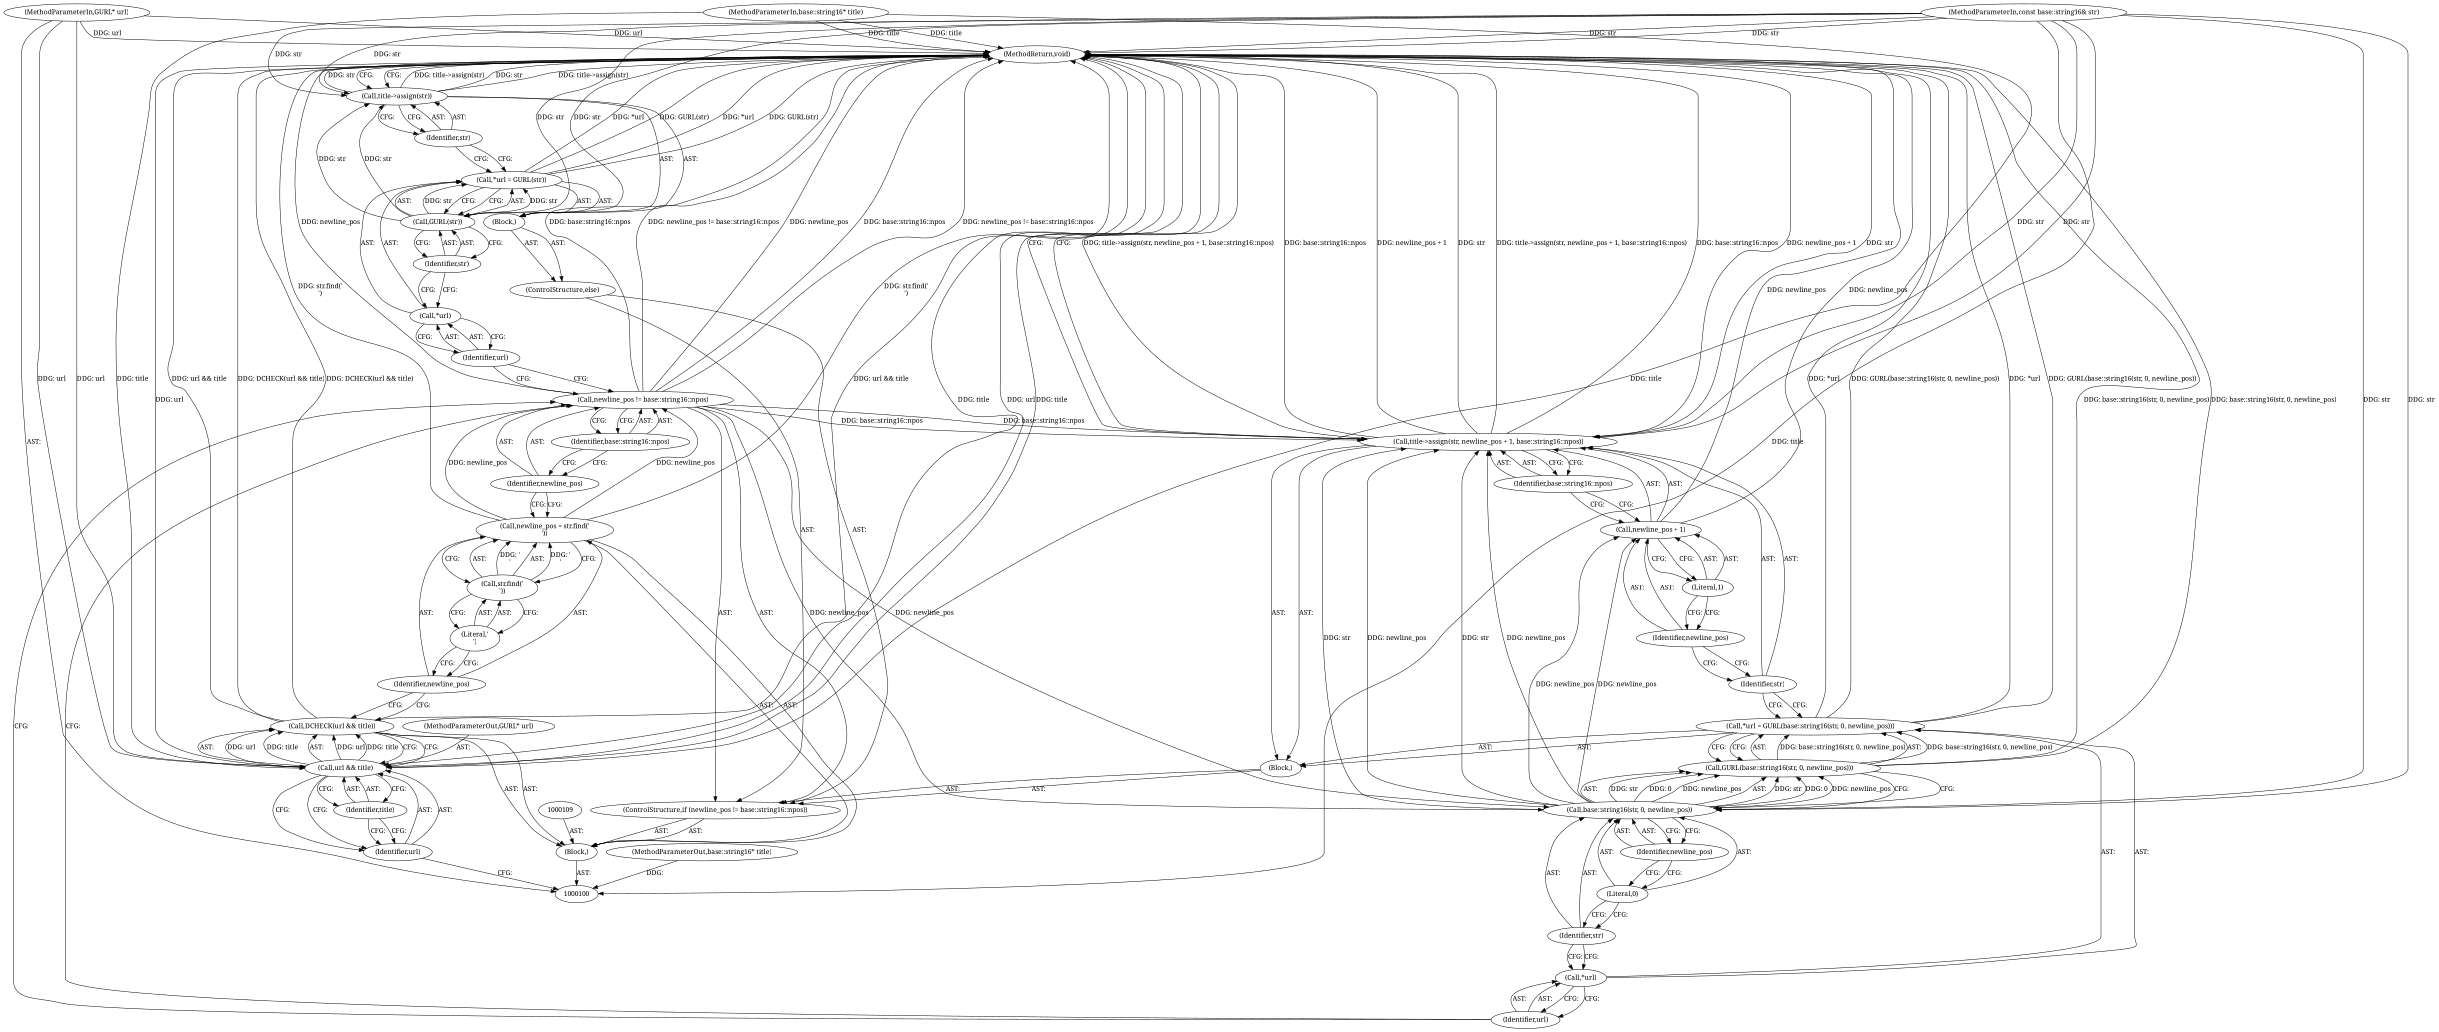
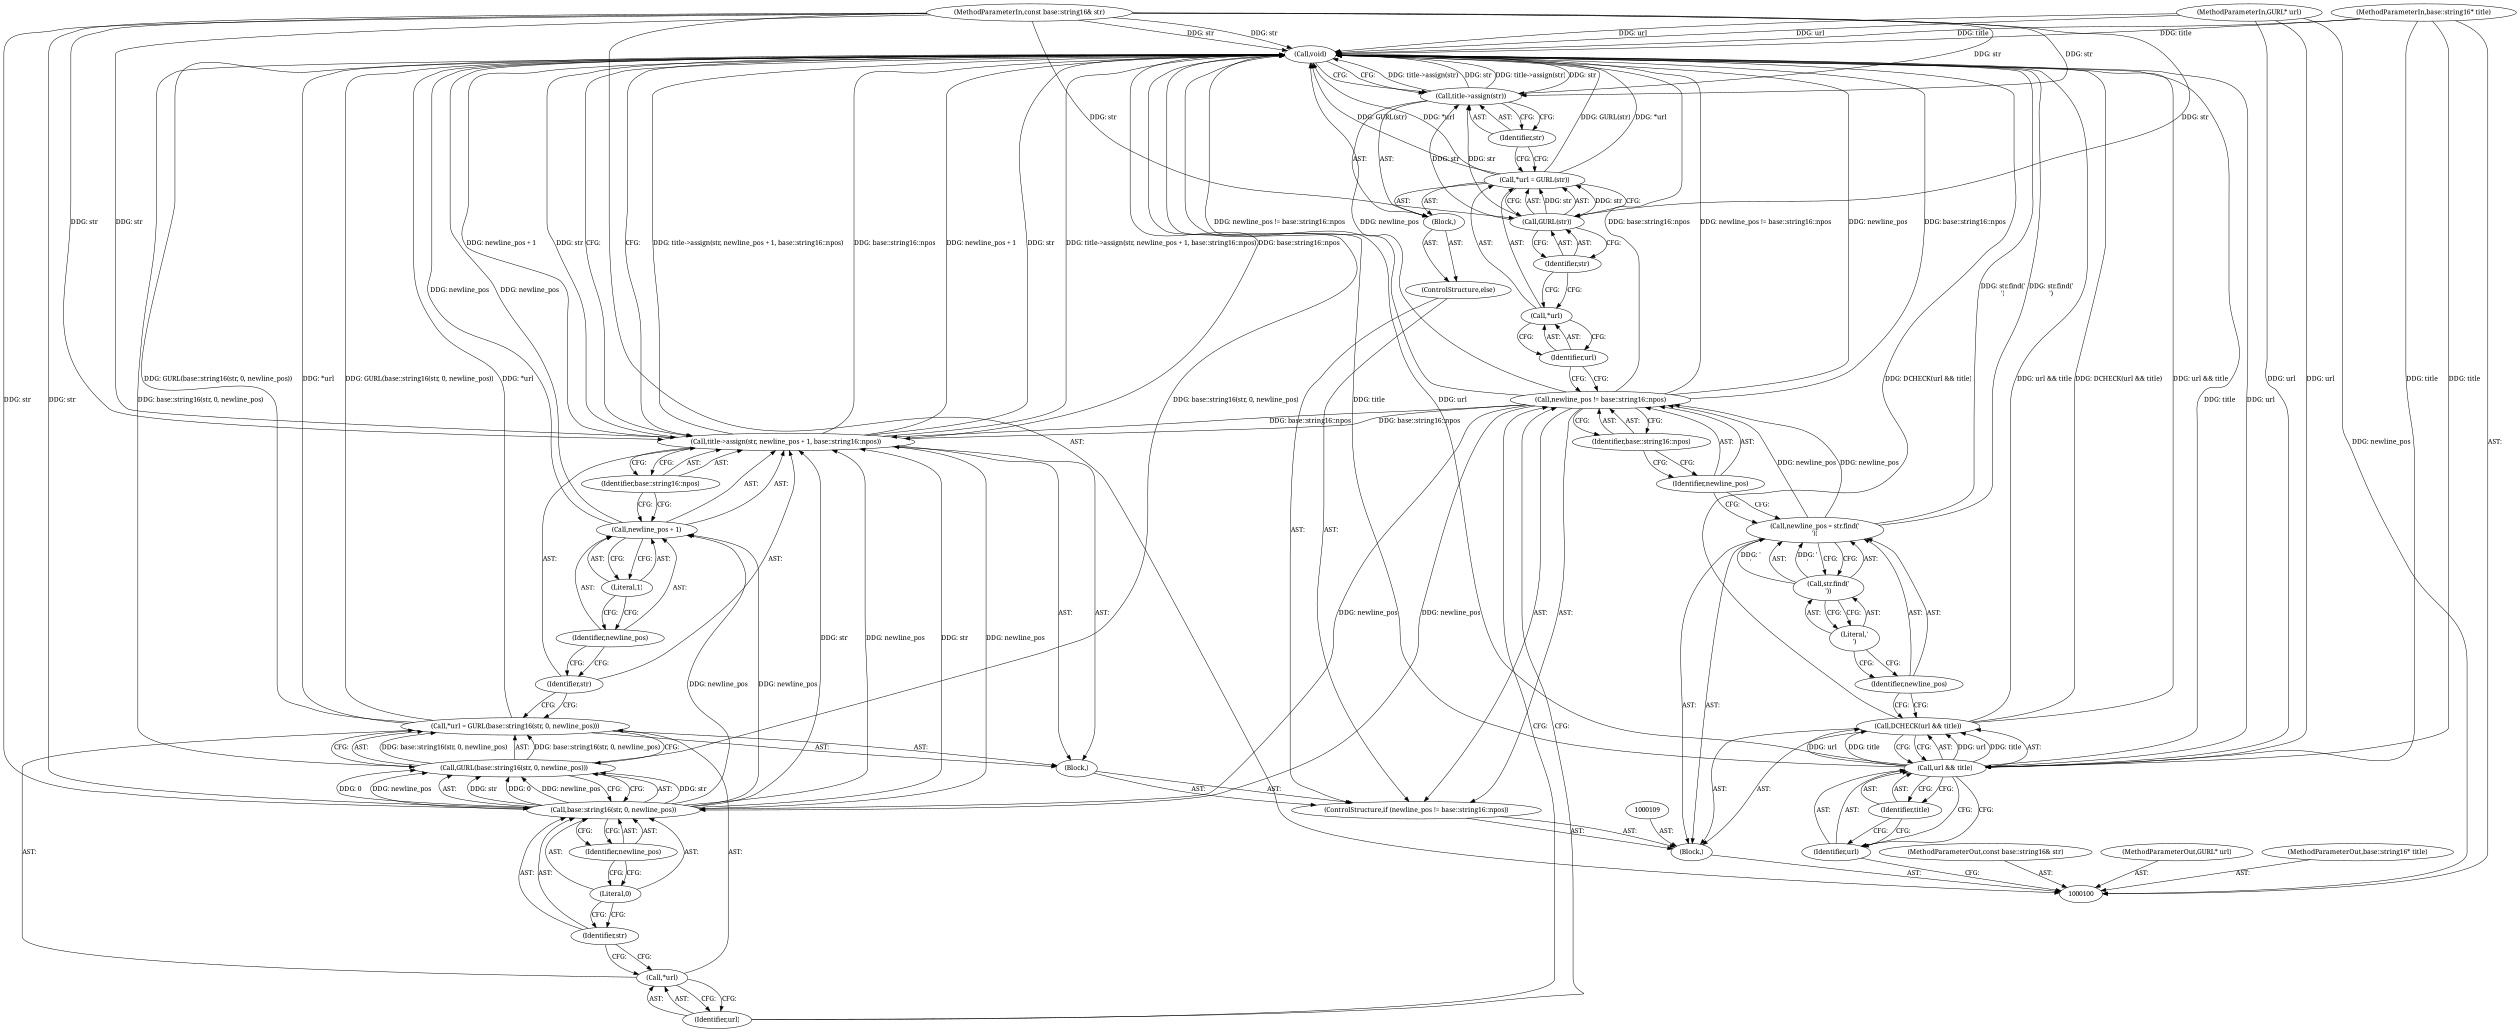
  digraph {
    fontname="Noto Serif"
    node [fontname="Noto Serif"]
    edge [fontname="Noto Serif"]
-   n1 [label="(MethodReturn,void)"]
+   n1 [label="(Call,void)"]
    n2 [label="(Call,title->assign(str))"]
    n3 [label="(Call,title->assign(str, newline_pos + 1, base::string16::npos))"]
    n4 [label="(Block,)"]
    n5 [label="(Identifier,str)"]
    n6 [label="(Block,)"]
    n7 [label="(Identifier,base::string16::npos)"]
    n8 [label="(MethodParameterIn,const base::string16& str)"]
    1000100
    n10 [label="(Call,GURL(str))"]
    n11 [label="(Call,base::string16(str, 0, newline_pos))"]
    n12 [label="(Identifier,str)"]
    n13 [label="(Call,*url = GURL(str))"]
    n14 [label="(Call,GURL(base::string16(str, 0, newline_pos)))"]
    n15 [label="(Identifier,newline_pos)"]
    n16 [label="(Call,newline_pos + 1)"]
+   n17 [label="(MethodParameterOut,const base::string16& str)"]
    n18 [label="(Call,*url)"]
    n19 [label="(Identifier,url)"]
    n20 [label="(ControlStructure,else)"]
    n21 [label="(Call,newline_pos != base::string16::npos)"]
    n22 [label="(Identifier,base::string16::npos)"]
    n23 [label="(ControlStructure,if (newline_pos != base::string16::npos))"]
    n24 [label="(MethodParameterIn,GURL* url)"]
    n25 [label="(Call,url && title)"]
    n26 [label="(Identifier,url)"]
    n27 [label="(Identifier,title)"]
    n28 [label="(Call,DCHECK(url && title))"]
    n29 [label="(MethodParameterOut,GURL* url)"]
    n30 [label="(MethodParameterIn,base::string16* title)"]
    n31 [label="(MethodParameterOut,base::string16* title)"]
    n32 [label="(Block,)"]
    n33 [label="(Call,newline_pos = str.find('\n'))"]
    n34 [label="(Call,str.find('\n'))"]
    n35 [label="(Literal,'\n')"]
    n36 [label="(Identifier,newline_pos)"]
    n37 [label="(Identifier,newline_pos)"]
    n38 [label="(Call,*url = GURL(base::string16(str, 0, newline_pos)))"]
    n39 [label="(Literal,0)"]
    n40 [label="(Literal,1)"]
    n41 [label="(Identifier,str)"]
    n42 [label="(Call,*url)"]
    n43 [label="(Identifier,url)"]
    n44 [label="(Identifier,str)"]
    n45 [label="(Identifier,newline_pos)"]
    1000109
    n1 -> n2 [label="CFG: "]
    n1 -> n2 [label="CFG: "]
    n1 -> n3 [label="CFG: "]
    n1 -> n3 [label="CFG: "]
    n2 -> n1 [label="DDG: title->assign(str)"]
    n2 -> n1 [label="DDG: str"]
    n2 -> n1 [label="DDG: title->assign(str)"]
    n2 -> n1 [label="DDG: str"]
    n2 -> n4 [label="AST: "]
    n2 -> n4 [label="AST: "]
    n2 -> n5 [label="CFG: "]
    n2 -> n5 [label="CFG: "]
    n3 -> n1 [label="DDG: title->assign(str, newline_pos + 1, base::string16::npos)"]
    n3 -> n1 [label="DDG: base::string16::npos"]
    n3 -> n1 [label="DDG: newline_pos + 1"]
    n3 -> n1 [label="DDG: str"]
    n3 -> n1 [label="DDG: title->assign(str, newline_pos + 1, base::string16::npos)"]
    n3 -> n1 [label="DDG: base::string16::npos"]
    n3 -> n1 [label="DDG: newline_pos + 1"]
    n3 -> n1 [label="DDG: str"]
    n3 -> n6 [label="AST: "]
    n3 -> n6 [label="AST: "]
    n3 -> n7 [label="CFG: "]
    n3 -> n7 [label="CFG: "]
    n4 -> n20 [label="AST: "]
    n4 -> n20 [label="AST: "]
    n5 -> n2 [label="AST: "]
    n5 -> n2 [label="AST: "]
    n5 -> n13 [label="CFG: "]
    n5 -> n13 [label="CFG: "]
    n6 -> n23 [label="AST: "]
    n6 -> n23 [label="AST: "]
    n7 -> n3 [label="AST: "]
    n7 -> n3 [label="AST: "]
    n7 -> n16 [label="CFG: "]
    n7 -> n16 [label="CFG: "]
    n8 -> n1 [label="DDG: str"]
    n8 -> n1 [label="DDG: str"]
    n8 -> n2 [label="DDG: str"]
    n8 -> n2 [label="DDG: str"]
    n8 -> n3 [label="DDG: str"]
    n8 -> n3 [label="DDG: str"]
-   n8 -> 1000100 [label="DDG: title"]
+   n8 -> 1000100 [label="AST: "]
    n8 -> n10 [label="DDG: str"]
    n8 -> n10 [label="DDG: str"]
    n8 -> n11 [label="DDG: str"]
    n8 -> n11 [label="DDG: str"]
    n10 -> n2 [label="DDG: str"]
    n10 -> n2 [label="DDG: str"]
    n10 -> n12 [label="CFG: "]
    n10 -> n12 [label="CFG: "]
    n10 -> n13 [label="AST: "]
    n10 -> n13 [label="DDG: str"]
    n10 -> n13 [label="AST: "]
    n10 -> n13 [label="DDG: str"]
    n11 -> n3 [label="DDG: str"]
    n11 -> n3 [label="DDG: newline_pos"]
    n11 -> n3 [label="DDG: str"]
    n11 -> n3 [label="DDG: newline_pos"]
    n11 -> n14 [label="AST: "]
    n11 -> n14 [label="DDG: str"]
    n11 -> n14 [label="DDG: 0"]
    n11 -> n14 [label="DDG: newline_pos"]
    n11 -> n14 [label="AST: "]
    n11 -> n14 [label="DDG: str"]
    n11 -> n14 [label="DDG: 0"]
    n11 -> n14 [label="DDG: newline_pos"]
    n11 -> n15 [label="CFG: "]
    n11 -> n15 [label="CFG: "]
    n11 -> n16 [label="DDG: newline_pos"]
    n11 -> n16 [label="DDG: newline_pos"]
    n12 -> n10 [label="AST: "]
    n12 -> n10 [label="AST: "]
    n12 -> n18 [label="CFG: "]
    n12 -> n18 [label="CFG: "]
    n13 -> n1 [label="DDG: *url"]
    n13 -> n1 [label="DDG: GURL(str)"]
    n13 -> n1 [label="DDG: *url"]
    n13 -> n1 [label="DDG: GURL(str)"]
    n13 -> n4 [label="AST: "]
    n13 -> n4 [label="AST: "]
    n13 -> n10 [label="CFG: "]
    n13 -> n10 [label="CFG: "]
    n14 -> n1 [label="DDG: base::string16(str, 0, newline_pos)"]
    n14 -> n1 [label="DDG: base::string16(str, 0, newline_pos)"]
    n14 -> n11 [label="CFG: "]
    n14 -> n11 [label="CFG: "]
    n14 -> n38 [label="AST: "]
    n14 -> n38 [label="DDG: base::string16(str, 0, newline_pos)"]
    n14 -> n38 [label="AST: "]
    n14 -> n38 [label="DDG: base::string16(str, 0, newline_pos)"]
    n15 -> n11 [label="AST: "]
    n15 -> n11 [label="AST: "]
    n15 -> n39 [label="CFG: "]
    n15 -> n39 [label="CFG: "]
    n16 -> n1 [label="DDG: newline_pos"]
    n16 -> n1 [label="DDG: newline_pos"]
    n16 -> n3 [label="AST: "]
    n16 -> n3 [label="AST: "]
    n16 -> n40 [label="CFG: "]
    n16 -> n40 [label="CFG: "]
+   n17 -> 1000100 [label="AST: "]
    n18 -> n13 [label="AST: "]
    n18 -> n13 [label="AST: "]
    n18 -> n19 [label="CFG: "]
    n18 -> n19 [label="CFG: "]
    n19 -> n18 [label="AST: "]
    n19 -> n18 [label="AST: "]
    n19 -> n21 [label="CFG: "]
    n19 -> n21 [label="CFG: "]
    n20 -> n23 [label="AST: "]
    n20 -> n23 [label="AST: "]
    n21 -> n1 [label="DDG: base::string16::npos"]
    n21 -> n1 [label="DDG: newline_pos != base::string16::npos"]
    n21 -> n1 [label="DDG: newline_pos"]
    n21 -> n1 [label="DDG: base::string16::npos"]
    n21 -> n1 [label="DDG: newline_pos != base::string16::npos"]
    n21 -> n1 [label="DDG: newline_pos"]
    n21 -> n3 [label="DDG: base::string16::npos"]
    n21 -> n3 [label="DDG: base::string16::npos"]
    n21 -> n11 [label="DDG: newline_pos"]
    n21 -> n11 [label="DDG: newline_pos"]
    n21 -> n22 [label="CFG: "]
    n21 -> n22 [label="CFG: "]
    n21 -> n23 [label="AST: "]
    n21 -> n23 [label="AST: "]
    n22 -> n21 [label="AST: "]
    n22 -> n21 [label="AST: "]
    n22 -> n37 [label="CFG: "]
    n22 -> n37 [label="CFG: "]
    n23 -> n32 [label="AST: "]
    n23 -> n32 [label="AST: "]
    n24 -> n1 [label="DDG: url"]
    n24 -> n1 [label="DDG: url"]
-   n24 -> 1000100 [label="AST: "]
+   n24 -> 1000100 [label="DDG: newline_pos"]
    n24 -> n25 [label="DDG: url"]
    n24 -> n25 [label="DDG: url"]
    n25 -> n1 [label="DDG: title"]
    n25 -> n1 [label="DDG: url"]
    n25 -> n1 [label="DDG: title"]
    n25 -> n1 [label="DDG: url"]
    n25 -> n26 [label="CFG: "]
    n25 -> n26 [label="CFG: "]
    n25 -> n27 [label="CFG: "]
    n25 -> n27 [label="CFG: "]
    n25 -> n28 [label="AST: "]
    n25 -> n28 [label="DDG: url"]
    n25 -> n28 [label="DDG: title"]
    n25 -> n28 [label="AST: "]
    n25 -> n28 [label="DDG: url"]
    n25 -> n28 [label="DDG: title"]
    n26 -> 1000100 [label="CFG: "]
    n26 -> n25 [label="AST: "]
    n26 -> n25 [label="AST: "]
    n27 -> n25 [label="AST: "]
    n27 -> n25 [label="AST: "]
    n27 -> n26 [label="CFG: "]
    n27 -> n26 [label="CFG: "]
    n28 -> n1 [label="DDG: DCHECK(url && title)"]
    n28 -> n1 [label="DDG: url && title"]
    n28 -> n1 [label="DDG: DCHECK(url && title)"]
    n28 -> n1 [label="DDG: url && title"]
    n28 -> n25 [label="CFG: "]
    n28 -> n25 [label="CFG: "]
    n28 -> n32 [label="AST: "]
    n28 -> n32 [label="AST: "]
-   n29 -> n25 [label="AST: "]
+   n29 -> 1000100 [label="AST: "]
    n30 -> n1 [label="DDG: title"]
    n30 -> n1 [label="DDG: title"]
+   n30 -> 1000100 [label="AST: "]
    n30 -> n25 [label="DDG: title"]
    n30 -> n25 [label="DDG: title"]
-   n31 -> 1000100 [label="DDG: "]
+   n31 -> 1000100 [label="AST: "]
    n32 -> 1000100 [label="AST: "]
    n33 -> n1 [label="DDG: str.find('\n')"]
    n33 -> n1 [label="DDG: str.find('\n')"]
    n33 -> n21 [label="DDG: newline_pos"]
    n33 -> n21 [label="DDG: newline_pos"]
    n33 -> n32 [label="AST: "]
    n33 -> n32 [label="AST: "]
    n33 -> n34 [label="CFG: "]
    n33 -> n34 [label="CFG: "]
    n34 -> n33 [label="AST: "]
    n34 -> n33 [label="DDG: '\n'"]
    n34 -> n33 [label="AST: "]
    n34 -> n33 [label="DDG: '\n'"]
    n34 -> n35 [label="CFG: "]
    n34 -> n35 [label="CFG: "]
    n35 -> n34 [label="AST: "]
    n35 -> n34 [label="AST: "]
    n35 -> n36 [label="CFG: "]
    n35 -> n36 [label="CFG: "]
    n36 -> n28 [label="CFG: "]
    n36 -> n28 [label="CFG: "]
    n36 -> n33 [label="AST: "]
    n36 -> n33 [label="AST: "]
    n37 -> n21 [label="AST: "]
    n37 -> n21 [label="AST: "]
    n37 -> n33 [label="CFG: "]
    n37 -> n33 [label="CFG: "]
    n38 -> n1 [label="DDG: *url"]
    n38 -> n1 [label="DDG: GURL(base::string16(str, 0, newline_pos))"]
    n38 -> n1 [label="DDG: *url"]
    n38 -> n1 [label="DDG: GURL(base::string16(str, 0, newline_pos))"]
    n38 -> n6 [label="AST: "]
    n38 -> n6 [label="AST: "]
    n38 -> n14 [label="CFG: "]
    n38 -> n14 [label="CFG: "]
    n39 -> n11 [label="AST: "]
    n39 -> n11 [label="AST: "]
    n39 -> n41 [label="CFG: "]
    n39 -> n41 [label="CFG: "]
    n40 -> n16 [label="AST: "]
    n40 -> n16 [label="AST: "]
    n40 -> n45 [label="CFG: "]
    n40 -> n45 [label="CFG: "]
    n41 -> n11 [label="AST: "]
    n41 -> n11 [label="AST: "]
    n41 -> n42 [label="CFG: "]
    n41 -> n42 [label="CFG: "]
    n42 -> n38 [label="AST: "]
    n42 -> n38 [label="AST: "]
    n42 -> n43 [label="CFG: "]
    n42 -> n43 [label="CFG: "]
    n43 -> n21 [label="CFG: "]
    n43 -> n21 [label="CFG: "]
    n43 -> n42 [label="AST: "]
    n43 -> n42 [label="AST: "]
    n44 -> n3 [label="AST: "]
    n44 -> n3 [label="AST: "]
    n44 -> n38 [label="CFG: "]
    n44 -> n38 [label="CFG: "]
    n45 -> n16 [label="AST: "]
    n45 -> n16 [label="AST: "]
    n45 -> n44 [label="CFG: "]
    n45 -> n44 [label="CFG: "]
    1000109 -> n32 [label="AST: "]
  }
